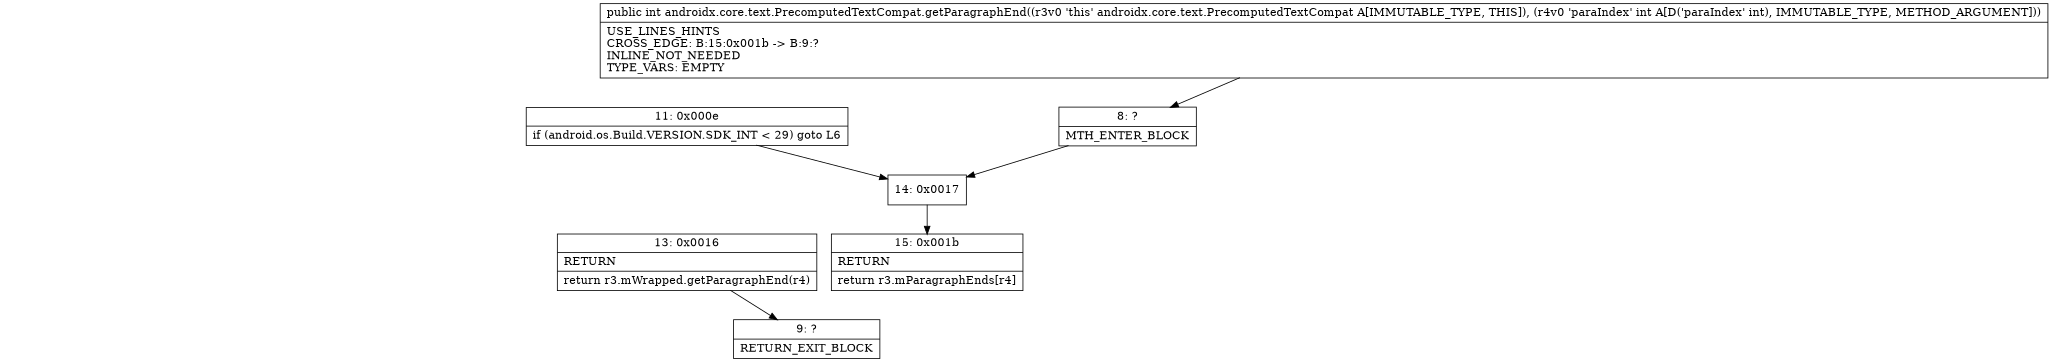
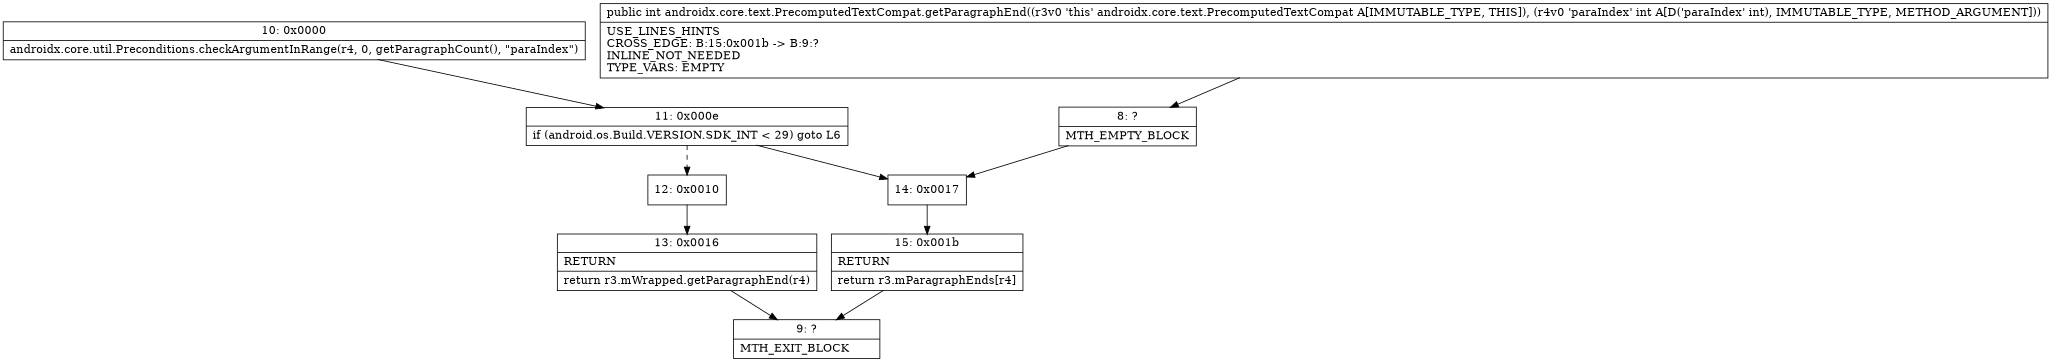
  digraph {
    node [shape=record]
-   n1 [label="{8\:\ ?|MTH_ENTER_BLOCK\l}"]
+   n1 [label="{8\:\ ?|MTH_EMPTY_BLOCK\l}"]
    n2 [label="{14\:\ 0x0017}"]
+   n3 [label="{10\:\ 0x0000|androidx.core.util.Preconditions.checkArgumentInRange(r4, 0, getParagraphCount(), \"paraIndex\")\l}"]
    n4 [label="{11\:\ 0x000e|if (android.os.Build.VERSION.SDK_INT \< 29) goto L6\l}"]
+   n5 [label="{12\:\ 0x0010}"]
    n6 [label="{13\:\ 0x0016|RETURN\l|return r3.mWrapped.getParagraphEnd(r4)\l}"]
    n7 [label="{15\:\ 0x001b|RETURN\l|return r3.mParagraphEnds[r4]\l}"]
-   n8 [label="{9\:\ ?|RETURN_EXIT_BLOCK\l}"]
+   n8 [label="{9\:\ ?|MTH_EXIT_BLOCK\l}"]
    n9 [label="{public int androidx.core.text.PrecomputedTextCompat.getParagraphEnd((r3v0 'this' androidx.core.text.PrecomputedTextCompat A[IMMUTABLE_TYPE, THIS]), (r4v0 'paraIndex' int A[D('paraIndex' int), IMMUTABLE_TYPE, METHOD_ARGUMENT]))  | USE_LINES_HINTS\lCROSS_EDGE: B:15:0x001b \-\> B:9:?\lINLINE_NOT_NEEDED\lTYPE_VARS: EMPTY\l}"]
    n1 -> n2
    n2 -> n7
+   n3 -> n4
    n4 -> n2
+   n4 -> n5 [style=dashed]
+   n5 -> n6
    n6 -> n8
+   n7 -> n8
    n9 -> n1
  }
